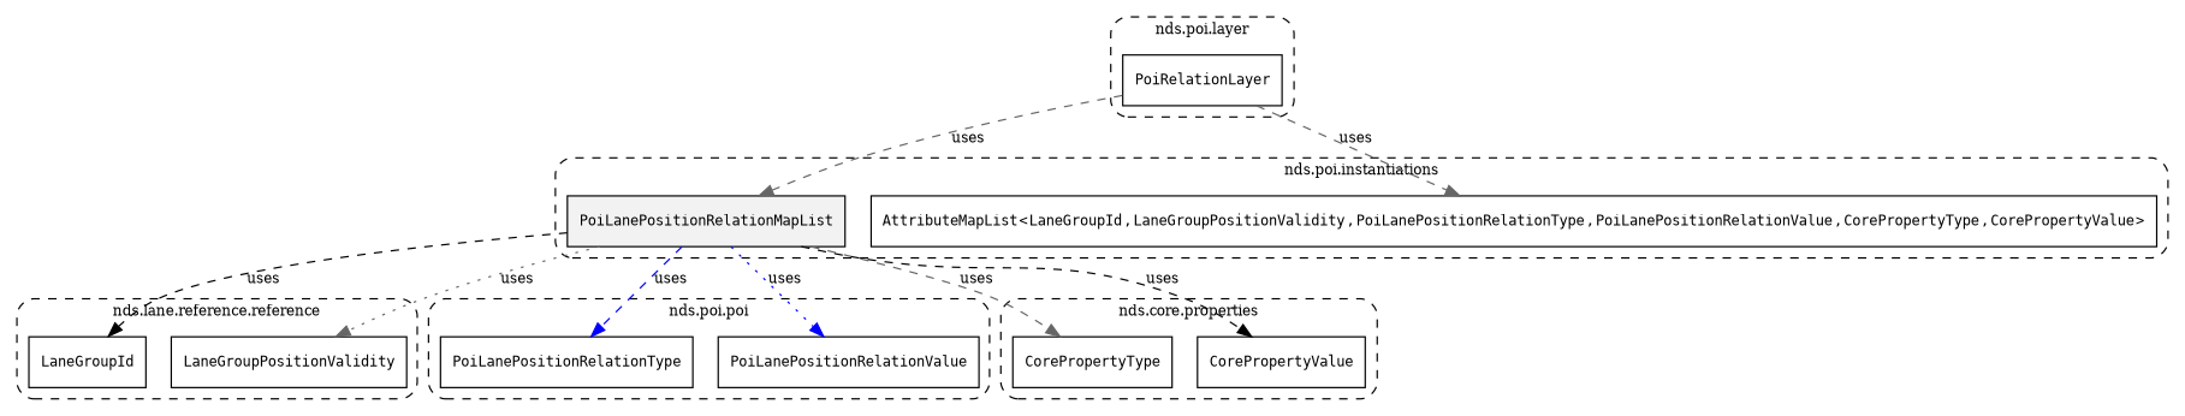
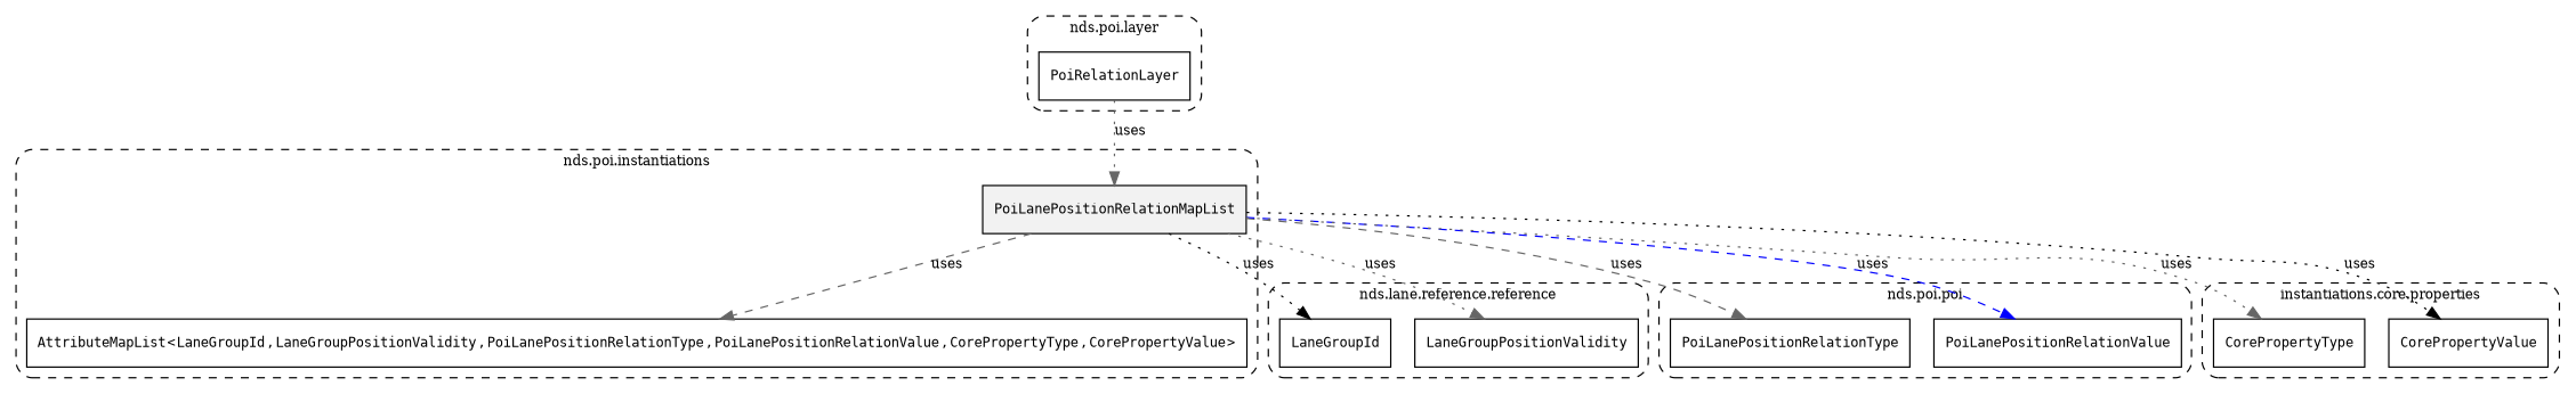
  digraph {
    fontsize=10
    rankdir=TB
    node [fontsize=10 shape=box]
    edge [color=gray40 fontsize=10 style=dashed]
    n1 [fillcolor="#0000000D" label=<<font face="monospace"><table align="center" border="0" cellspacing="0" cellpadding="0"><tr><td href="../../../content/packages/nds.poi.instantiations.html#InstantiateType-PoiLanePositionRelationMapList" title="InstantiateType defined in nds.poi.instantiations">PoiLanePositionRelationMapList</td></tr></table></font>> style=filled]
    n2 [label=<<font face="monospace"><table align="center" border="0" cellspacing="0" cellpadding="0"><tr><td href="../../../content/packages/nds.core.attributemap.html#Structure-AttributeMapList" title="Structure defined in nds.core.attributemap">AttributeMapList</td><td>&lt;</td><td><table align="center" border="0" cellspacing="0" cellpadding="0"><tr><td href="../../../content/packages/nds.lane.reference.types.html#Subtype-LaneGroupId" title="Subtype defined in nds.lane.reference.types">LaneGroupId</td></tr></table></td><td>,</td><td><table align="center" border="0" cellspacing="0" cellpadding="0"><tr><td href="../../../content/packages/nds.lane.reference.types.html#Structure-LaneGroupPositionValidity" title="Structure defined in nds.lane.reference.types">LaneGroupPositionValidity</td></tr></table></td><td>,</td><td><table align="center" border="0" cellspacing="0" cellpadding="0"><tr><td href="../../../content/packages/nds.poi.poi.html#Enum-PoiLanePositionRelationType" title="Enum defined in nds.poi.poi">PoiLanePositionRelationType</td></tr></table></td><td>,</td><td><table align="center" border="0" cellspacing="0" cellpadding="0"><tr><td href="../../../content/packages/nds.poi.poi.html#Choice-PoiLanePositionRelationValue" title="Choice defined in nds.poi.poi">PoiLanePositionRelationValue</td></tr></table></td><td>,</td><td><table align="center" border="0" cellspacing="0" cellpadding="0"><tr><td href="../../../content/packages/nds.core.properties.html#Enum-CorePropertyType" title="Enum defined in nds.core.properties">CorePropertyType</td></tr></table></td><td>,</td><td><table align="center" border="0" cellspacing="0" cellpadding="0"><tr><td href="../../../content/packages/nds.core.properties.html#Choice-CorePropertyValue" title="Choice defined in nds.core.properties">CorePropertyValue</td></tr></table></td><td>&gt;</td></tr></table></font>>]
    n3 [label=<<font face="monospace"><table align="center" border="0" cellspacing="0" cellpadding="0"><tr><td href="../../../content/packages/nds.lane.reference.types.html#Subtype-LaneGroupId" title="Subtype defined in nds.lane.reference.types">LaneGroupId</td></tr></table></font>>]
    n4 [label=<<font face="monospace"><table align="center" border="0" cellspacing="0" cellpadding="0"><tr><td href="../../../content/packages/nds.lane.reference.types.html#Structure-LaneGroupPositionValidity" title="Structure defined in nds.lane.reference.types">LaneGroupPositionValidity</td></tr></table></font>>]
    n5 [label=<<font face="monospace"><table align="center" border="0" cellspacing="0" cellpadding="0"><tr><td href="../../../content/packages/nds.poi.poi.html#Enum-PoiLanePositionRelationType" title="Enum defined in nds.poi.poi">PoiLanePositionRelationType</td></tr></table></font>>]
    n6 [label=<<font face="monospace"><table align="center" border="0" cellspacing="0" cellpadding="0"><tr><td href="../../../content/packages/nds.poi.poi.html#Choice-PoiLanePositionRelationValue" title="Choice defined in nds.poi.poi">PoiLanePositionRelationValue</td></tr></table></font>>]
    n7 [label=<<font face="monospace"><table align="center" border="0" cellspacing="0" cellpadding="0"><tr><td href="../../../content/packages/nds.core.properties.html#Enum-CorePropertyType" title="Enum defined in nds.core.properties">CorePropertyType</td></tr></table></font>>]
    n8 [label=<<font face="monospace"><table align="center" border="0" cellspacing="0" cellpadding="0"><tr><td href="../../../content/packages/nds.core.properties.html#Choice-CorePropertyValue" title="Choice defined in nds.core.properties">CorePropertyValue</td></tr></table></font>>]
    n9 [label=<<font face="monospace"><table align="center" border="0" cellspacing="0" cellpadding="0"><tr><td href="../../../content/packages/nds.poi.layer.html#Structure-PoiRelationLayer" title="Structure defined in nds.poi.layer">PoiRelationLayer</td></tr></table></font>>]
    subgraph cluster_1 {
      label="nds.poi.instantiations"
      style="dashed, rounded"
      n1
      n2
    }
    subgraph cluster_2 {
      label="nds.lane.reference.reference"
      style="dashed, rounded"
      n3
      n4
    }
    subgraph cluster_3 {
      label="nds.poi.poi"
      style="dashed, rounded"
      n5
      n6
    }
    subgraph cluster_4 {
-     label="nds.core.properties"
+     label="instantiations.core.properties"
      style="dashed, rounded"
      n7
      n8
    }
    subgraph cluster_5 {
      label="nds.poi.layer"
      style="dashed, rounded"
      n9
    }
-   n9 -> n2 [label=uses]
-   n1 -> n3 [color=black label=uses]
+   n1 -> n2 [label=uses]
+   n1 -> n3 [color=black label=uses style=dotted]
    n1 -> n4 [label=uses style=dotted]
-   n1 -> n5 [color=blue label=uses]
-   n1 -> n6 [color=blue label=uses style=dotted]
-   n1 -> n7 [label=uses]
-   n1 -> n8 [color=black label=uses]
-   n9 -> n1 [label=uses]
+   n1 -> n5 [label=uses]
+   n1 -> n6 [color=blue label=uses]
+   n1 -> n7 [label=uses style=dotted]
+   n1 -> n8 [color=black label=uses style=dotted]
+   n9 -> n1 [label=uses style=dotted]
  }
